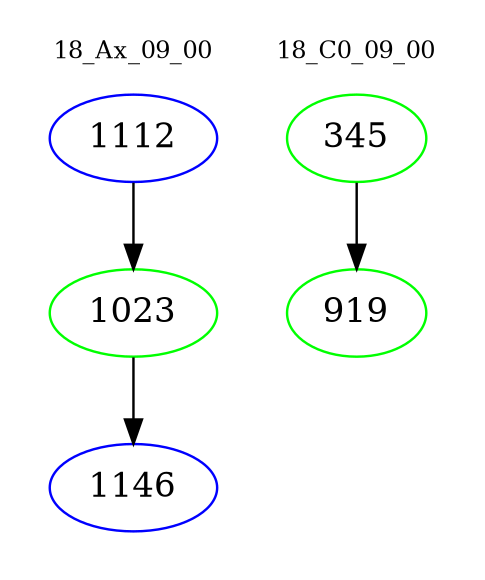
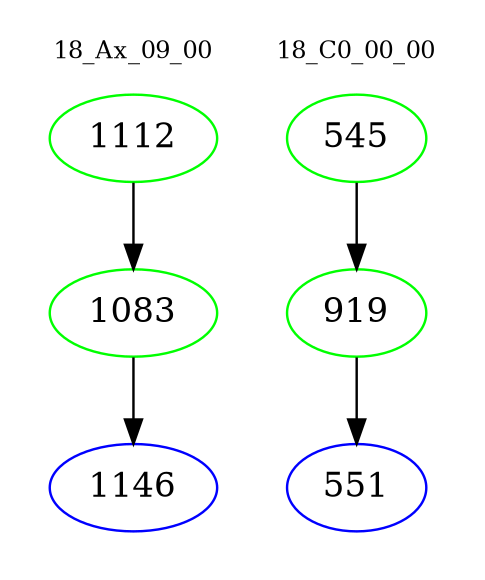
  digraph {
    node [color=green]
    edge [color=black]
-   n1 [color=blue label=1112]
-   n2 [label=1023]
+   n1 [label=1112]
+   n2 [label=1083]
    n3 [color=blue label=1146]
-   n4 [label=345]
+   n4 [label=545]
    n5 [label=919]
+   n6 [color=blue label=551]
    subgraph cluster_1 {
      color=white
      fontsize=10
      label="18_Ax_09_00"
      n1
      n2
      n3
    }
    subgraph cluster_2 {
      color=white
      fontsize=10
-     label="18_C0_09_00"
+     label="18_C0_00_00"
      n4
      n5
+     n6
    }
    n1 -> n2
    n2 -> n3
    n4 -> n5
+   n5 -> n6
  }
